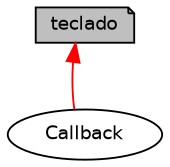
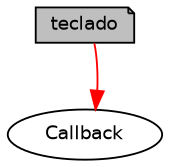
  digraph {
    node [color=black fontname=Helvetica fontsize=10 style=filled]
    n1 [fillcolor=grey75 fontcolor=black height=0.2 label=teclado shape=note width=0.4]
    n2 [fillcolor=white height=0.2 label=Callback shape=ellipse width=0.4]
-   n1 -> n2 [color=red dir=back fontname=Helvetica fontsize=10 labelfontname=Helvetica labelfontsize=10 style=solid]
+   n2 -> n1 [color=red dir=back fontname=Helvetica fontsize=10 labelfontname=Helvetica labelfontsize=10 style=solid]
  }
